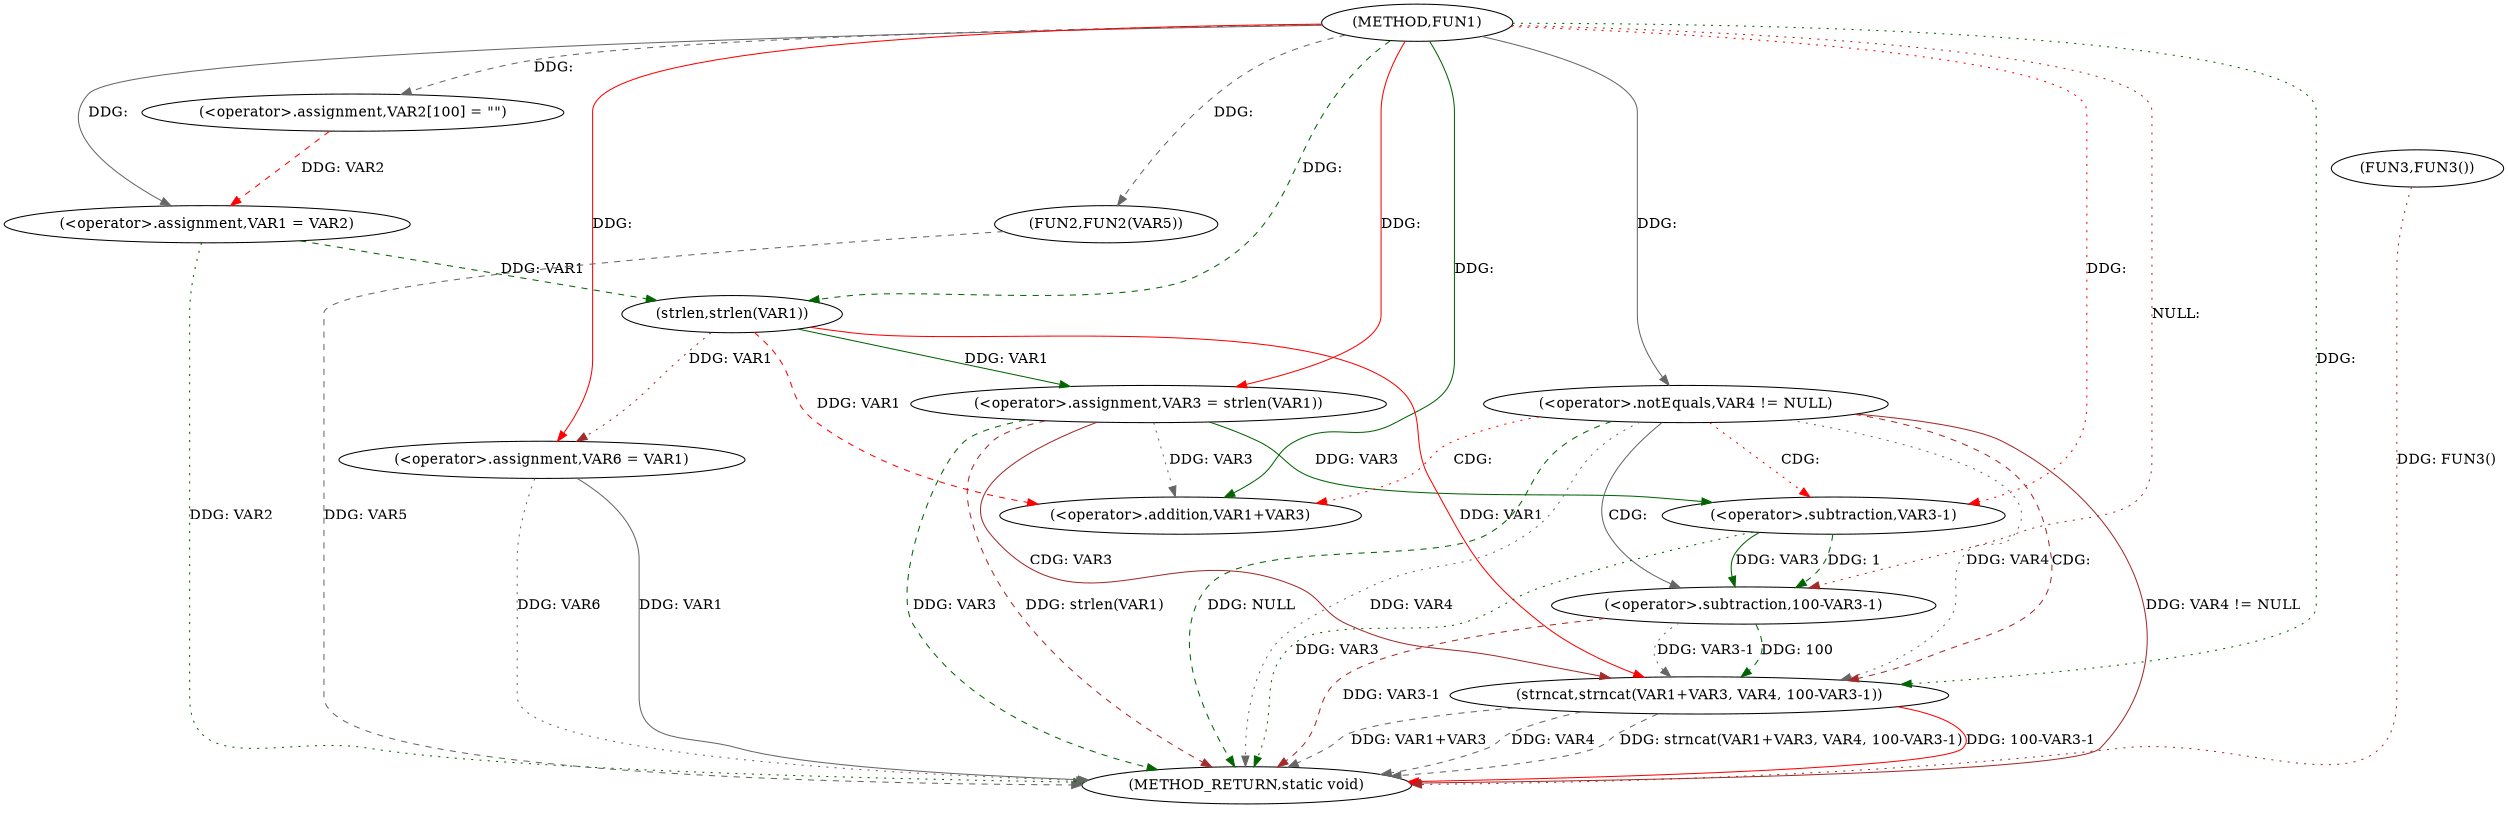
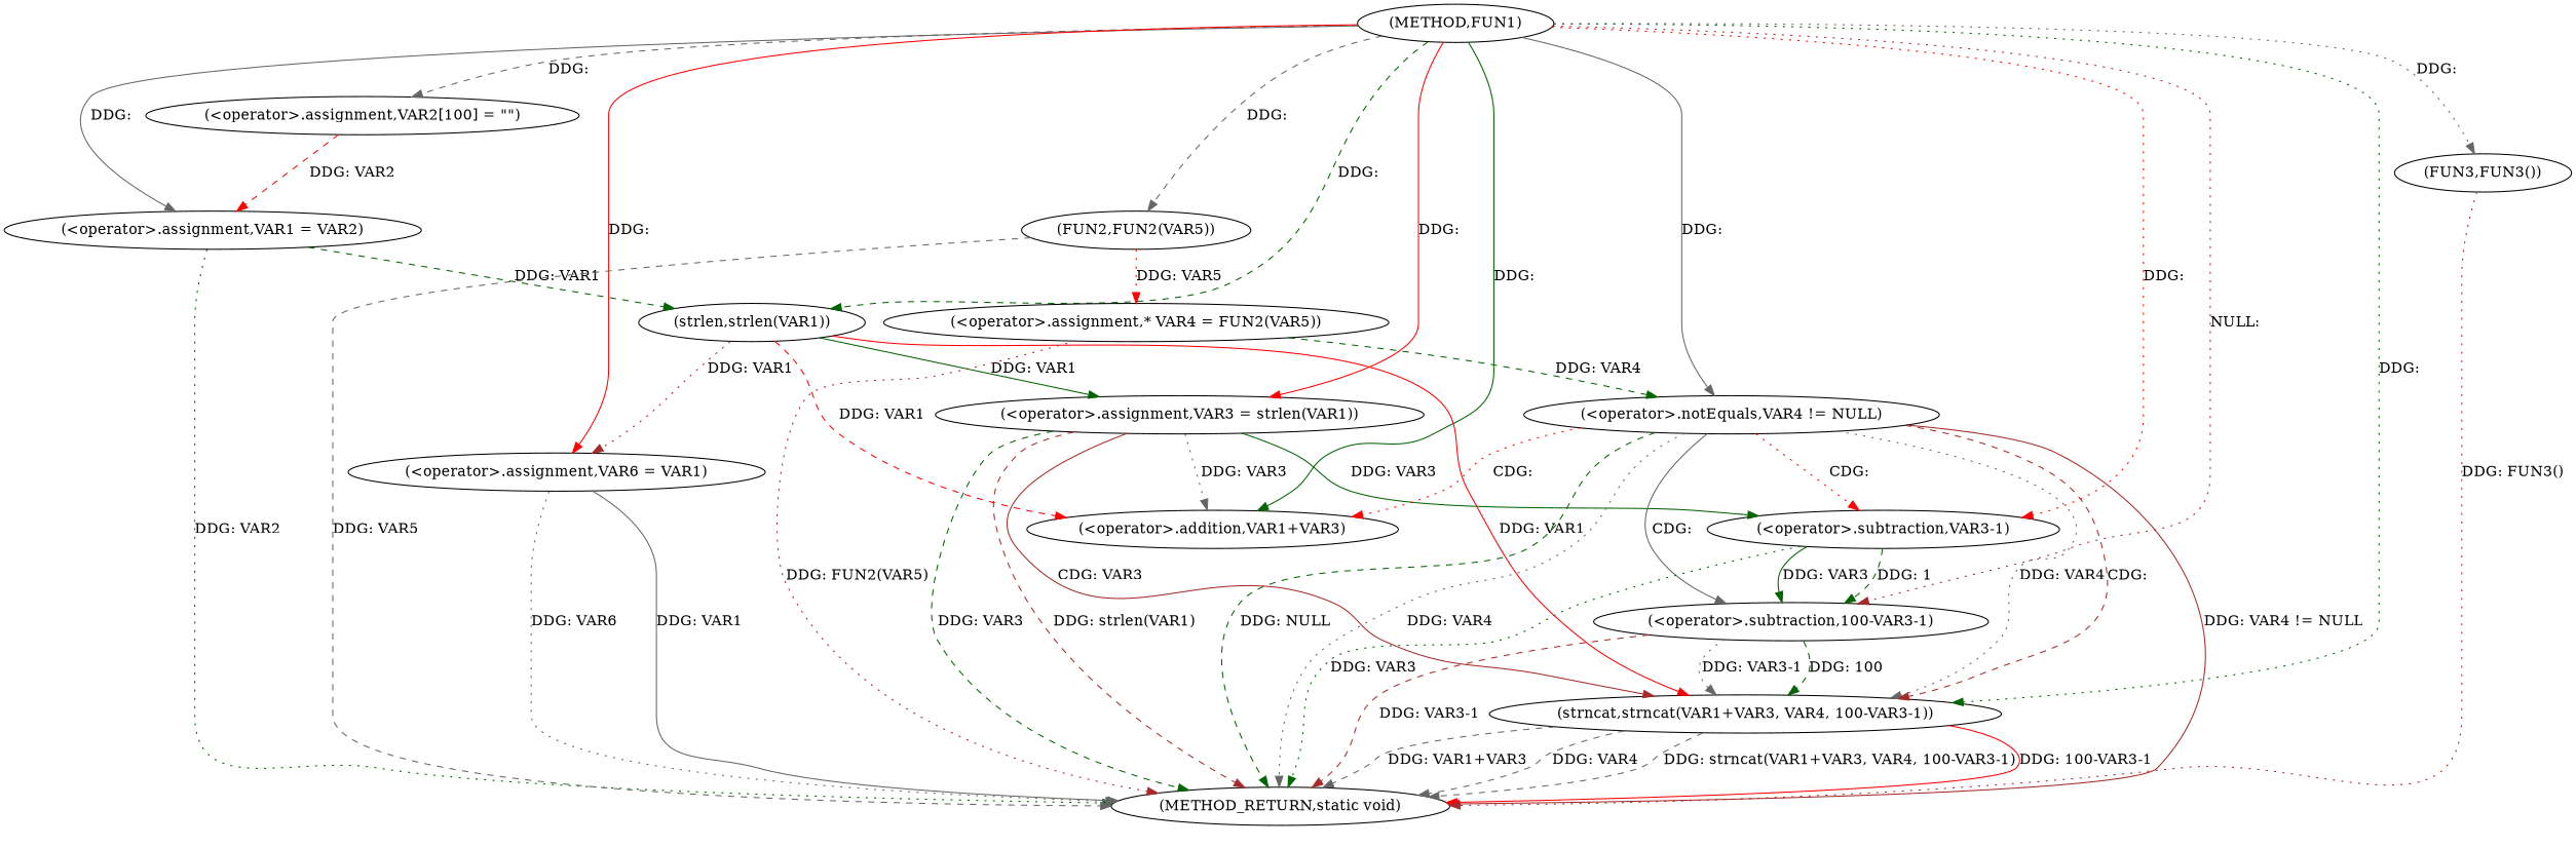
  digraph {
    edge [color=gray40 style=dashed]
    n1 [label="(METHOD,FUN1)"]
    n2 [label="(<operator>.assignment,VAR2[100] = \"\")"]
    n3 [label="(<operator>.assignment,VAR1 = VAR2)"]
    n4 [label="(<operator>.assignment,VAR3 = strlen(VAR1))"]
    n5 [label="(strlen,strlen(VAR1))"]
    n6 [label="(FUN2,FUN2(VAR5))"]
    n7 [label="(<operator>.notEquals,VAR4 != NULL)"]
    n8 [label="(strncat,strncat(VAR1+VAR3, VAR4, 100-VAR3-1))"]
    n9 [label="(<operator>.addition,VAR1+VAR3)"]
    n10 [label="(<operator>.subtraction,100-VAR3-1)"]
    n11 [label="(<operator>.subtraction,VAR3-1)"]
    n12 [label="(<operator>.assignment,VAR6 = VAR1)"]
    n13 [label="(FUN3,FUN3())"]
    n14 [label="(METHOD_RETURN,static void)"]
+   n15 [label="(<operator>.assignment,* VAR4 = FUN2(VAR5))"]
    n1 -> n2 [label="DDG: "]
    n1 -> n3 [label="DDG: " style=solid]
    n1 -> n4 [color=red label="DDG: " style=solid]
    n1 -> n5 [color=darkgreen label="DDG: "]
    n1 -> n6 [label="DDG: "]
    n1 -> n7 [label="DDG: " style=solid]
    n1 -> n8 [color=darkgreen label="DDG: " style=dotted]
    n1 -> n9 [color=darkgreen label="DDG: " style=solid]
    n1 -> n10 [color=brown label="NULL: " style=dotted]
    n1 -> n11 [color=red label="DDG: " style=dotted]
    n1 -> n12 [color=red label="DDG: " style=solid]
+   n1 -> n13 [label="DDG: " style=dotted]
    n2 -> n3 [color=red label="DDG: VAR2"]
    n3 -> n5 [color=darkgreen label="DDG: VAR1"]
    n3 -> n14 [color=darkgreen label="DDG: VAR2" style=dotted]
    n4 -> n8 [color=brown label="CDG: VAR3" style=solid]
    n4 -> n9 [label="DDG: VAR3" style=dotted]
    n4 -> n11 [color=darkgreen label="DDG: VAR3" style=solid]
    n4 -> n14 [color=brown label="DDG: strlen(VAR1)"]
    n4 -> n14 [color=darkgreen label="DDG: VAR3"]
    n5 -> n4 [color=darkgreen label="DDG: VAR1" style=solid]
    n5 -> n8 [color=red label="DDG: VAR1" style=solid]
    n5 -> n9 [color=red label="DDG: VAR1"]
    n5 -> n12 [color=brown label="DDG: VAR1" style=dotted]
    n6 -> n14 [label="DDG: VAR5"]
+   n6 -> n15 [color=red label="DDG: VAR5" style=dotted]
    n7 -> n8 [label="DDG: VAR4" style=dotted]
    n7 -> n8 [color=brown label="CDG: "]
    n7 -> n9 [color=red label="CDG: " style=dotted]
    n7 -> n10 [label="CDG: " style=solid]
    n7 -> n11 [color=red label="CDG: " style=dotted]
    n7 -> n14 [label="DDG: VAR4" style=dotted]
    n7 -> n14 [color=brown label="DDG: VAR4 != NULL" style=solid]
    n7 -> n14 [color=darkgreen label="DDG: NULL"]
    n8 -> n14 [label="DDG: VAR1+VAR3"]
    n8 -> n14 [label="DDG: VAR4"]
    n8 -> n14 [label="DDG: strncat(VAR1+VAR3, VAR4, 100-VAR3-1)"]
    n8 -> n14 [color=red label="DDG: 100-VAR3-1" style=solid]
    n10 -> n8 [color=darkgreen label="DDG: 100"]
    n10 -> n8 [label="DDG: VAR3-1" style=dotted]
    n10 -> n14 [color=brown label="DDG: VAR3-1"]
    n11 -> n10 [color=darkgreen label="DDG: VAR3" style=solid]
    n11 -> n10 [color=darkgreen label="DDG: 1"]
    n11 -> n14 [color=darkgreen label="DDG: VAR3" style=dotted]
    n12 -> n14 [label="DDG: VAR1" style=solid]
    n12 -> n14 [label="DDG: VAR6" style=dotted]
    n13 -> n14 [color=brown label="DDG: FUN3()" style=dotted]
+   n15 -> n7 [color=darkgreen label="DDG: VAR4"]
+   n15 -> n14 [color=brown label="DDG: FUN2(VAR5)" style=dotted]
  }
